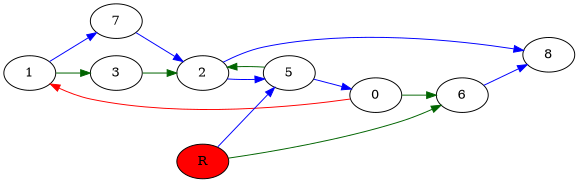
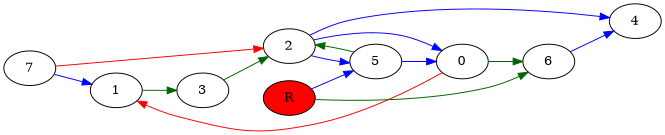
  digraph {
    rankdir=LR
    edge [color=blue]
    1
    3
    7
    2
    5
    n6 [label=0]
-   4 [label=8]
+   4
    6
    R [fillcolor="#ff0000" style=filled]
    1 -> 3 [color=darkgreen]
-   1 -> 7
+   7 -> 1
    3 -> 2 [color=darkgreen]
-   7 -> 2
+   7 -> 2 [color=red]
    2 -> 5
+   2 -> n6
    2 -> 4
    5 -> 2 [color=darkgreen]
    5 -> n6
    n6 -> 1 [color=red]
    n6 -> 6 [color=darkgreen]
    6 -> 4
    R -> 5
    R -> 6 [color=darkgreen]
  }
